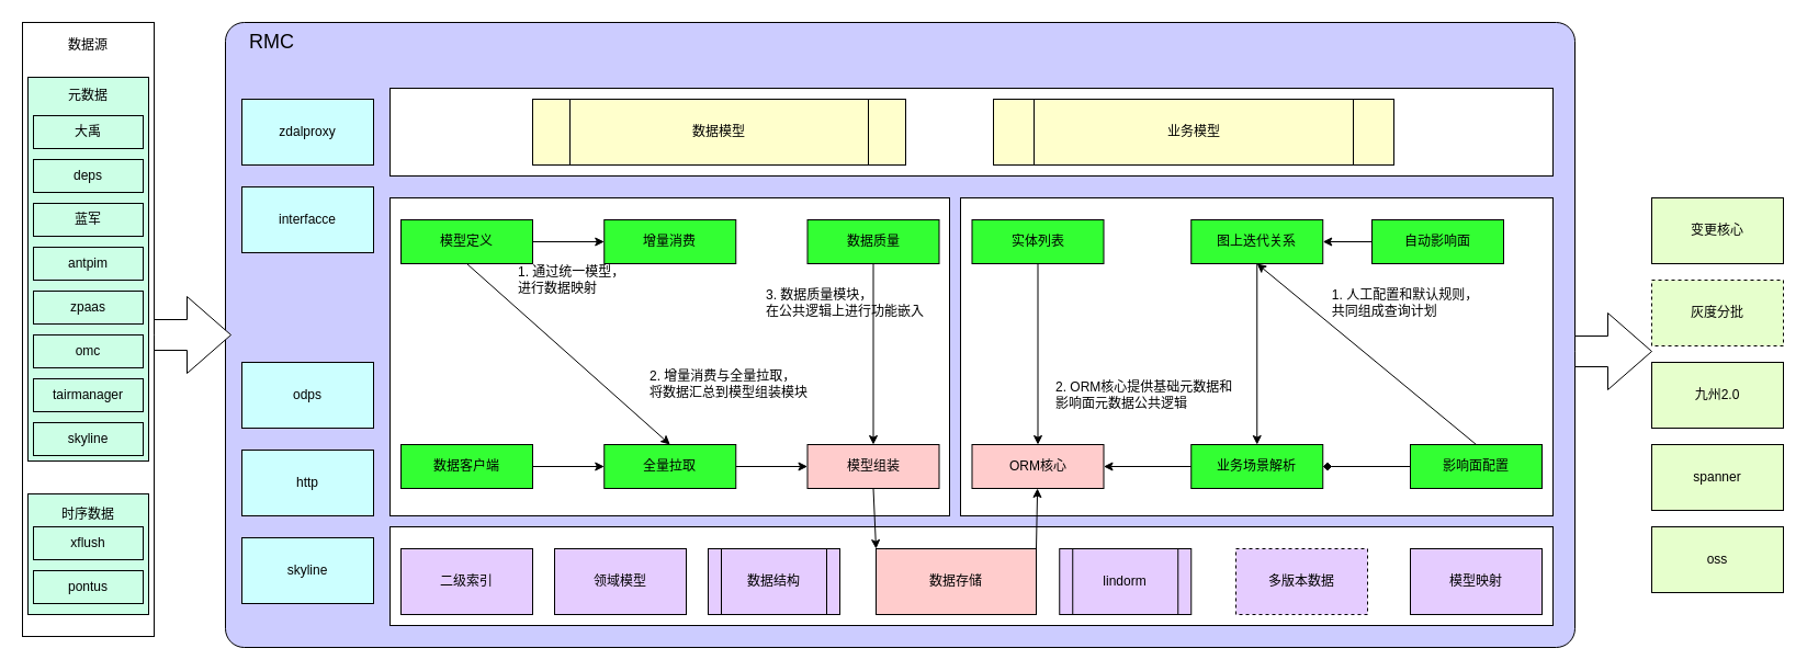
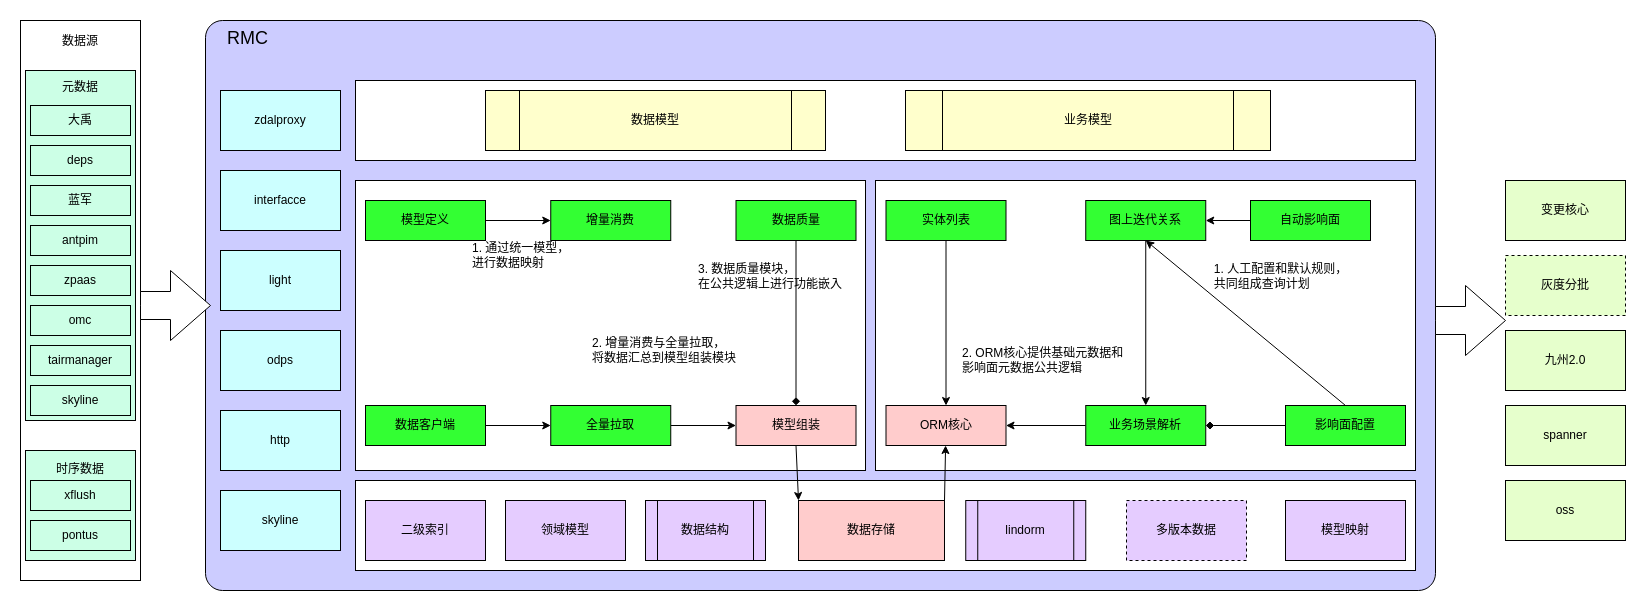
  <mxCell id="0" />
  <mxCell id="1" parent="0" />
  <mxCell id="2" value="数据源&lt;br&gt;&lt;br&gt;&lt;br&gt;&lt;br&gt;&lt;br&gt;&lt;br&gt;&lt;br&gt;&lt;br&gt;&lt;br&gt;&lt;br&gt;&lt;br&gt;&lt;br&gt;&lt;br&gt;&lt;br&gt;&lt;br&gt;&lt;br&gt;&lt;br&gt;&lt;br&gt;&lt;br&gt;&lt;br&gt;&lt;br&gt;&lt;br&gt;&lt;br&gt;&lt;br&gt;&lt;br&gt;&lt;br&gt;&lt;br&gt;&lt;br&gt;&lt;br&gt;&lt;br&gt;&lt;br&gt;&lt;br&gt;&lt;br&gt;&lt;br&gt;&lt;br&gt;&lt;br&gt;&lt;br&gt;" style="rounded=0;whiteSpace=wrap;html=1;" parent="1" vertex="1"><mxGeometry x="20" y="20" width="120" height="560" as="geometry" /></mxCell>
  <mxCell id="3" value="&amp;nbsp; &amp;nbsp; &amp;nbsp; &lt;font style=&quot;font-size: 18px&quot;&gt;RMC&lt;/font&gt;&lt;br&gt;&lt;br&gt;&lt;br&gt;&lt;br&gt;&lt;br&gt;&lt;br&gt;&lt;br&gt;&lt;br&gt;&lt;br&gt;&lt;br&gt;&lt;br&gt;&lt;br&gt;&lt;br&gt;&lt;br&gt;&lt;br&gt;&lt;br&gt;&lt;br&gt;&lt;br&gt;&lt;br&gt;&lt;br&gt;&lt;br&gt;&lt;br&gt;&lt;br&gt;&lt;br&gt;&lt;br&gt;&lt;br&gt;&lt;br&gt;&lt;br&gt;&lt;br&gt;&lt;br&gt;&lt;br&gt;&lt;br&gt;&lt;br&gt;&lt;br&gt;&lt;br&gt;&lt;br&gt;&lt;br&gt;&lt;br&gt;" style="rounded=1;whiteSpace=wrap;html=1;align=left;fillColor=#CCCCFF;arcSize=3;" parent="1" vertex="1"><mxGeometry x="205" y="20" width="1230" height="570" as="geometry" /></mxCell>
  <mxCell id="4" value="元数据&lt;br&gt;&lt;br&gt;&lt;br&gt;&lt;br&gt;&lt;br&gt;&lt;br&gt;&lt;br&gt;&lt;br&gt;&lt;br&gt;&lt;br&gt;&lt;br&gt;&lt;br&gt;&lt;br&gt;&lt;br&gt;&lt;br&gt;&lt;br&gt;&lt;br&gt;&lt;br&gt;&lt;br&gt;&lt;br&gt;&lt;br&gt;&lt;br&gt;&lt;br&gt;" style="rounded=0;whiteSpace=wrap;html=1;fillColor=#CCFFE6;" parent="1" vertex="1"><mxGeometry x="25" y="70" width="110" height="350" as="geometry" /></mxCell>
  <mxCell id="5" value="时序数据&lt;br&gt;&lt;br&gt;&lt;br&gt;&lt;br&gt;&lt;br&gt;&lt;br&gt;" style="rounded=0;whiteSpace=wrap;html=1;fillColor=#CCFFE6;" parent="1" vertex="1"><mxGeometry x="25" y="450" width="110" height="110" as="geometry" /></mxCell>
  <mxCell id="6" value="大禹" style="rounded=0;whiteSpace=wrap;html=1;fillColor=#CCFFE6;" parent="1" vertex="1"><mxGeometry x="30" y="105" width="100" height="30" as="geometry" /></mxCell>
  <mxCell id="7" value="deps" style="rounded=0;whiteSpace=wrap;html=1;fillColor=#CCFFE6;" parent="1" vertex="1"><mxGeometry x="30" y="145" width="100" height="30" as="geometry" /></mxCell>
  <mxCell id="8" value="蓝军" style="rounded=0;whiteSpace=wrap;html=1;fillColor=#CCFFE6;" parent="1" vertex="1"><mxGeometry x="30" y="185" width="100" height="30" as="geometry" /></mxCell>
  <mxCell id="9" value="antpim" style="rounded=0;whiteSpace=wrap;html=1;fillColor=#CCFFE6;" parent="1" vertex="1"><mxGeometry x="30" y="225" width="100" height="30" as="geometry" /></mxCell>
  <mxCell id="10" value="zpaas" style="rounded=0;whiteSpace=wrap;html=1;fillColor=#CCFFE6;" parent="1" vertex="1"><mxGeometry x="30" y="265" width="100" height="30" as="geometry" /></mxCell>
  <mxCell id="11" value="omc" style="rounded=0;whiteSpace=wrap;html=1;fillColor=#CCFFE6;" parent="1" vertex="1"><mxGeometry x="30" y="305" width="100" height="30" as="geometry" /></mxCell>
  <mxCell id="12" value="tairmanager" style="rounded=0;whiteSpace=wrap;html=1;fillColor=#CCFFE6;" parent="1" vertex="1"><mxGeometry x="30" y="345" width="100" height="30" as="geometry" /></mxCell>
  <mxCell id="13" value="skyline" style="rounded=0;whiteSpace=wrap;html=1;fillColor=#CCFFE6;" parent="1" vertex="1"><mxGeometry x="30" y="385" width="100" height="30" as="geometry" /></mxCell>
  <mxCell id="14" value="pontus" style="rounded=0;whiteSpace=wrap;html=1;fillColor=#CCFFE6;" parent="1" vertex="1"><mxGeometry x="30" y="520" width="100" height="30" as="geometry" /></mxCell>
  <mxCell id="15" value="xflush" style="rounded=0;whiteSpace=wrap;html=1;fillColor=#CCFFE6;" parent="1" vertex="1"><mxGeometry x="30" y="480" width="100" height="30" as="geometry" /></mxCell>
  <mxCell id="16" value="" style="rounded=0;whiteSpace=wrap;html=1;" parent="1" vertex="1"><mxGeometry x="355" y="80" width="1060" height="80" as="geometry" /></mxCell>
  <mxCell id="17" value="" style="rounded=0;whiteSpace=wrap;html=1;" parent="1" vertex="1"><mxGeometry x="875" y="180" width="540" height="290" as="geometry" /></mxCell>
  <mxCell id="18" value="" style="rounded=0;whiteSpace=wrap;html=1;" parent="1" vertex="1"><mxGeometry x="355" y="480" width="1060" height="90" as="geometry" /></mxCell>
  <mxCell id="19" value="" style="rounded=0;whiteSpace=wrap;html=1;" parent="1" vertex="1"><mxGeometry x="355" y="180" width="510" height="290" as="geometry" /></mxCell>
- <mxCell id="20" style="rounded=0;orthogonalLoop=1;jettySize=auto;html=1;exitX=0.5;exitY=1;exitDx=0;exitDy=0;entryX=0.5;entryY=0;entryDx=0;entryDy=0;" parent="1" source="22" target="27" edge="1"><mxGeometry relative="1" as="geometry" /></mxCell>
  <mxCell id="21" style="edgeStyle=orthogonalEdgeStyle;rounded=0;orthogonalLoop=1;jettySize=auto;html=1;exitX=1;exitY=0.5;exitDx=0;exitDy=0;entryX=0;entryY=0.5;entryDx=0;entryDy=0;" edge="1" parent="1" source="22" target="25"><mxGeometry relative="1" as="geometry" /></mxCell>
  <mxCell id="22" value="模型定义" style="rounded=0;whiteSpace=wrap;html=1;fillColor=#33FF33;" parent="1" vertex="1"><mxGeometry x="365" y="200" width="120" height="40" as="geometry" /></mxCell>
  <mxCell id="23" style="edgeStyle=orthogonalEdgeStyle;rounded=0;orthogonalLoop=1;jettySize=auto;html=1;exitX=1;exitY=0.5;exitDx=0;exitDy=0;entryX=0;entryY=0.5;entryDx=0;entryDy=0;" parent="1" source="24" target="27" edge="1"><mxGeometry relative="1" as="geometry" /></mxCell>
  <mxCell id="24" value="数据客户端" style="rounded=0;whiteSpace=wrap;html=1;fillColor=#33FF33;" parent="1" vertex="1"><mxGeometry x="365" y="405" width="120" height="40" as="geometry" /></mxCell>
  <mxCell id="25" value="&lt;span style=&quot;white-space: normal&quot;&gt;增量消费&lt;/span&gt;" style="rounded=0;whiteSpace=wrap;html=1;fillColor=#33FF33;" parent="1" vertex="1"><mxGeometry x="550.25" y="200" width="120" height="40" as="geometry" /></mxCell>
  <mxCell id="26" style="edgeStyle=orthogonalEdgeStyle;rounded=0;orthogonalLoop=1;jettySize=auto;html=1;exitX=1;exitY=0.5;exitDx=0;exitDy=0;entryX=0;entryY=0.5;entryDx=0;entryDy=0;" parent="1" source="27" target="29" edge="1"><mxGeometry relative="1" as="geometry" /></mxCell>
  <mxCell id="27" value="全量拉取" style="rounded=0;whiteSpace=wrap;html=1;fillColor=#33FF33;" parent="1" vertex="1"><mxGeometry x="550.25" y="405" width="120" height="40" as="geometry" /></mxCell>
  <mxCell id="28" style="rounded=0;orthogonalLoop=1;jettySize=auto;html=1;exitX=0.5;exitY=1;exitDx=0;exitDy=0;entryX=0;entryY=0;entryDx=0;entryDy=0;" edge="1" parent="1" source="29" target="31"><mxGeometry relative="1" as="geometry" /></mxCell>
  <mxCell id="29" value="模型组装" style="rounded=0;whiteSpace=wrap;html=1;fillColor=#FFCCCC;" parent="1" vertex="1"><mxGeometry x="735.5" y="405" width="120" height="40" as="geometry" /></mxCell>
  <mxCell id="30" style="rounded=0;orthogonalLoop=1;jettySize=auto;html=1;exitX=1;exitY=0;exitDx=0;exitDy=0;" edge="1" parent="1" source="31" target="32"><mxGeometry relative="1" as="geometry" /></mxCell>
  <mxCell id="31" value="数据存储" style="rounded=0;whiteSpace=wrap;html=1;fillColor=#FFCCCC;" parent="1" vertex="1"><mxGeometry x="798" y="500" width="146" height="60" as="geometry" /></mxCell>
  <mxCell id="32" value="ORM核心" style="rounded=0;whiteSpace=wrap;html=1;fillColor=#FFCCCC;" parent="1" vertex="1"><mxGeometry x="885.5" y="405" width="120" height="40" as="geometry" /></mxCell>
  <mxCell id="33" style="edgeStyle=orthogonalEdgeStyle;rounded=0;orthogonalLoop=1;jettySize=auto;html=1;exitX=0;exitY=0.5;exitDx=0;exitDy=0;entryX=1;entryY=0.5;entryDx=0;entryDy=0;" parent="1" source="34" target="32" edge="1"><mxGeometry relative="1" as="geometry" /></mxCell>
  <mxCell id="34" value="业务场景解析" style="rounded=0;whiteSpace=wrap;html=1;fillColor=#33FF33;" parent="1" vertex="1"><mxGeometry x="1085.25" y="405" width="120" height="40" as="geometry" /></mxCell>
  <mxCell id="35" style="edgeStyle=orthogonalEdgeStyle;rounded=0;orthogonalLoop=1;jettySize=auto;html=1;exitX=0;exitY=0.5;exitDx=0;exitDy=0;endArrow=diamond;" parent="1" source="37" target="34" edge="1"><mxGeometry relative="1" as="geometry" /></mxCell>
  <mxCell id="36" style="edgeStyle=none;rounded=0;orthogonalLoop=1;jettySize=auto;html=1;exitX=0.5;exitY=0;exitDx=0;exitDy=0;entryX=0.5;entryY=1;entryDx=0;entryDy=0;" parent="1" source="37" target="43" edge="1"><mxGeometry relative="1" as="geometry" /></mxCell>
  <mxCell id="37" value="影响面配置" style="rounded=0;whiteSpace=wrap;html=1;fillColor=#33FF33;" parent="1" vertex="1"><mxGeometry x="1285" y="405" width="120" height="40" as="geometry" /></mxCell>
  <mxCell id="38" value="二级索引" style="rounded=0;whiteSpace=wrap;html=1;fillColor=#E5CCFF;" parent="1" vertex="1"><mxGeometry x="365" y="500" width="120" height="60" as="geometry" /></mxCell>
  <mxCell id="39" value="模型映射" style="rounded=0;whiteSpace=wrap;html=1;fillColor=#E5CCFF;" parent="1" vertex="1"><mxGeometry x="1285" y="500" width="120" height="60" as="geometry" /></mxCell>
  <mxCell id="40" style="edgeStyle=orthogonalEdgeStyle;rounded=0;orthogonalLoop=1;jettySize=auto;html=1;exitX=0.5;exitY=1;exitDx=0;exitDy=0;entryX=0.5;entryY=0;entryDx=0;entryDy=0;" parent="1" source="41" target="32" edge="1"><mxGeometry relative="1" as="geometry" /></mxCell>
  <mxCell id="41" value="实体列表" style="rounded=0;whiteSpace=wrap;html=1;fillColor=#33FF33;" parent="1" vertex="1"><mxGeometry x="885.5" y="200" width="120" height="40" as="geometry" /></mxCell>
  <mxCell id="42" style="edgeStyle=orthogonalEdgeStyle;rounded=0;orthogonalLoop=1;jettySize=auto;html=1;exitX=0.5;exitY=1;exitDx=0;exitDy=0;entryX=0.5;entryY=0;entryDx=0;entryDy=0;" parent="1" source="43" target="34" edge="1"><mxGeometry relative="1" as="geometry" /></mxCell>
  <mxCell id="43" value="图上迭代关系" style="rounded=0;whiteSpace=wrap;html=1;fillColor=#33FF33;" parent="1" vertex="1"><mxGeometry x="1085.25" y="200" width="120" height="40" as="geometry" /></mxCell>
  <mxCell id="44" value="数据模型" style="shape=process;whiteSpace=wrap;html=1;backgroundOutline=1;fillColor=#FFFFCC;" parent="1" vertex="1"><mxGeometry x="485" y="90" width="340" height="60" as="geometry" /></mxCell>
  <mxCell id="45" value="业务模型" style="shape=process;whiteSpace=wrap;html=1;backgroundOutline=1;fillColor=#FFFFCC;" parent="1" vertex="1"><mxGeometry x="905" y="90" width="365" height="60" as="geometry" /></mxCell>
  <mxCell id="46" value="数据结构" style="shape=process;whiteSpace=wrap;html=1;backgroundOutline=1;fillColor=#E5CCFF;" parent="1" vertex="1"><mxGeometry x="645" y="500" width="120" height="60" as="geometry" /></mxCell>
- <mxCell id="47" style="edgeStyle=orthogonalEdgeStyle;rounded=0;orthogonalLoop=1;jettySize=auto;html=1;exitX=0.5;exitY=1;exitDx=0;exitDy=0;" parent="1" source="48" target="29" edge="1"><mxGeometry relative="1" as="geometry" /></mxCell>
+ <mxCell id="47" style="edgeStyle=orthogonalEdgeStyle;rounded=0;orthogonalLoop=1;jettySize=auto;html=1;exitX=0.5;exitY=1;exitDx=0;exitDy=0;endArrow=diamond;" parent="1" source="48" target="29" edge="1"><mxGeometry relative="1" as="geometry" /></mxCell>
  <mxCell id="48" value="数据质量" style="rounded=0;whiteSpace=wrap;html=1;fillColor=#33FF33;" parent="1" vertex="1"><mxGeometry x="735.5" y="200" width="120" height="40" as="geometry" /></mxCell>
  <mxCell id="49" style="edgeStyle=orthogonalEdgeStyle;rounded=0;orthogonalLoop=1;jettySize=auto;html=1;exitX=0;exitY=0.5;exitDx=0;exitDy=0;" parent="1" source="50" target="43" edge="1"><mxGeometry relative="1" as="geometry" /></mxCell>
  <mxCell id="50" value="自动影响面" style="rounded=0;whiteSpace=wrap;html=1;fillColor=#33FF33;" parent="1" vertex="1"><mxGeometry x="1250" y="200" width="120" height="40" as="geometry" /></mxCell>
  <mxCell id="51" value="领域模型" style="rounded=0;whiteSpace=wrap;html=1;fillColor=#E5CCFF;" parent="1" vertex="1"><mxGeometry x="505" y="500" width="120" height="60" as="geometry" /></mxCell>
  <mxCell id="52" value="多版本数据" style="rounded=0;whiteSpace=wrap;html=1;fillColor=#E5CCFF;dashed=1;" parent="1" vertex="1"><mxGeometry x="1126" y="500" width="120" height="60" as="geometry" /></mxCell>
  <mxCell id="53" value="变更核心" style="rounded=0;whiteSpace=wrap;html=1;fillColor=#E6FFCC;" parent="1" vertex="1"><mxGeometry x="1505" y="180" width="120" height="60" as="geometry" /></mxCell>
  <mxCell id="54" value="灰度分批" style="rounded=0;whiteSpace=wrap;html=1;fillColor=#E6FFCC;dashed=1;" parent="1" vertex="1"><mxGeometry x="1505" y="255" width="120" height="60" as="geometry" /></mxCell>
  <mxCell id="55" value="九州2.0" style="rounded=0;whiteSpace=wrap;html=1;fillColor=#E6FFCC;" parent="1" vertex="1"><mxGeometry x="1505" y="330" width="120" height="60" as="geometry" /></mxCell>
  <mxCell id="56" value="spanner" style="rounded=0;whiteSpace=wrap;html=1;fillColor=#E6FFCC;" parent="1" vertex="1"><mxGeometry x="1505" y="405" width="120" height="60" as="geometry" /></mxCell>
  <mxCell id="57" value="oss" style="rounded=0;whiteSpace=wrap;html=1;fillColor=#E6FFCC;" parent="1" vertex="1"><mxGeometry x="1505" y="480" width="120" height="60" as="geometry" /></mxCell>
  <mxCell id="58" value="lindorm" style="shape=process;whiteSpace=wrap;html=1;backgroundOutline=1;fillColor=#E5CCFF;" parent="1" vertex="1"><mxGeometry x="965.25" y="500" width="120" height="60" as="geometry" /></mxCell>
  <mxCell id="59" value="zdalproxy" style="rounded=0;whiteSpace=wrap;html=1;fillColor=#CCFFFF;" parent="1" vertex="1"><mxGeometry x="220" y="90" width="120" height="60" as="geometry" /></mxCell>
  <mxCell id="60" value="interfacce" style="rounded=0;whiteSpace=wrap;html=1;fillColor=#CCFFFF;" parent="1" vertex="1"><mxGeometry x="220" y="170" width="120" height="60" as="geometry" /></mxCell>
+ <mxCell id="61" value="light" style="rounded=0;whiteSpace=wrap;html=1;fillColor=#CCFFFF;" parent="1" vertex="1"><mxGeometry x="220" y="250" width="120" height="60" as="geometry" /></mxCell>
  <mxCell id="62" value="odps" style="rounded=0;whiteSpace=wrap;html=1;fillColor=#CCFFFF;" parent="1" vertex="1"><mxGeometry x="220" y="330" width="120" height="60" as="geometry" /></mxCell>
  <mxCell id="63" value="http" style="rounded=0;whiteSpace=wrap;html=1;fillColor=#CCFFFF;" parent="1" vertex="1"><mxGeometry x="220" y="410" width="120" height="60" as="geometry" /></mxCell>
  <mxCell id="64" value="skyline" style="rounded=0;whiteSpace=wrap;html=1;fillColor=#CCFFFF;" parent="1" vertex="1"><mxGeometry x="220" y="490" width="120" height="60" as="geometry" /></mxCell>
  <mxCell id="65" style="edgeStyle=none;rounded=0;orthogonalLoop=1;jettySize=auto;html=1;exitX=0.25;exitY=0;exitDx=0;exitDy=0;" parent="1" source="46" target="46" edge="1"><mxGeometry relative="1" as="geometry" /></mxCell>
  <mxCell id="66" value="" style="html=1;shadow=0;dashed=0;align=center;verticalAlign=middle;shape=mxgraph.arrows2.arrow;dy=0.6;dx=40;notch=0;" parent="1" vertex="1"><mxGeometry x="140" y="270" width="70" height="70" as="geometry" /></mxCell>
  <mxCell id="67" value="" style="html=1;shadow=0;dashed=0;align=center;verticalAlign=middle;shape=mxgraph.arrows2.arrow;dy=0.6;dx=40;notch=0;" parent="1" vertex="1"><mxGeometry x="1435" y="285" width="70" height="70" as="geometry" /></mxCell>
  <mxCell id="68" value="1. 通过统一模型，&lt;br&gt;进行数据映射" style="text;html=1;align=left;verticalAlign=middle;resizable=0;points=[];autosize=1;" vertex="1" parent="1"><mxGeometry x="470" y="240" width="110" height="30" as="geometry" /></mxCell>
  <mxCell id="69" value="2. 增量消费与全量拉取，&lt;br&gt;将数据汇总到模型组装模块" style="text;html=1;align=left;verticalAlign=middle;resizable=0;points=[];autosize=1;" vertex="1" parent="1"><mxGeometry x="590" y="335" width="160" height="30" as="geometry" /></mxCell>
  <mxCell id="70" value="3. 数据质量模块，&lt;br&gt;在公共逻辑上进行功能嵌入" style="text;html=1;align=left;verticalAlign=middle;resizable=0;points=[];autosize=1;" vertex="1" parent="1"><mxGeometry x="695.5" y="261" width="160" height="30" as="geometry" /></mxCell>
  <mxCell id="71" value="1. 人工配置和默认规则，&lt;br&gt;&lt;div style=&quot;text-align: left&quot;&gt;&lt;span&gt;共同组成查询计划&lt;/span&gt;&lt;/div&gt;" style="text;html=1;align=center;verticalAlign=middle;resizable=0;points=[];autosize=1;" vertex="1" parent="1"><mxGeometry x="1205.25" y="261" width="150" height="30" as="geometry" /></mxCell>
  <mxCell id="72" value="2. ORM核心提供基础元数据和&lt;br&gt;影响面元数据公共逻辑" style="text;html=1;align=left;verticalAlign=middle;resizable=0;points=[];autosize=1;" vertex="1" parent="1"><mxGeometry x="960" y="345" width="180" height="30" as="geometry" /></mxCell>
